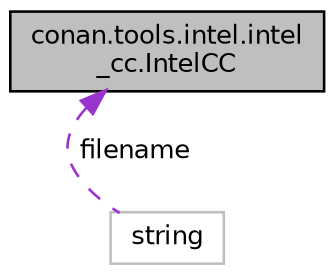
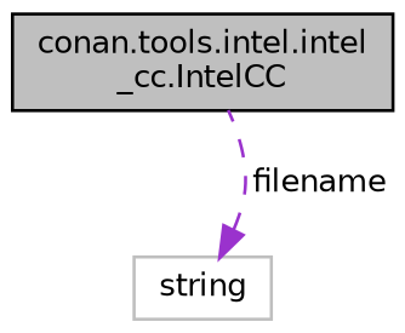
  digraph {
    node [fontname=Helvetica fontsize=10 shape=record style=filled]
    n1 [color=black fillcolor=grey75 fontcolor=black height=0.2 label="conan.tools.intel.intel\l_cc.IntelCC" width=0.4]
    n2 [color=grey75 fillcolor=white height=0.2 label=string width=0.4]
-   n1 -> n2 [color=darkorchid3 dir=back fontname=Helvetica fontsize=10 label=" filename" labelfontname=Helvetica labelfontsize=10 style=dashed]
+   n2 -> n1 [color=darkorchid3 dir=back fontname=Helvetica fontsize=10 label=" filename" labelfontname=Helvetica labelfontsize=10 style=dashed]
  }
